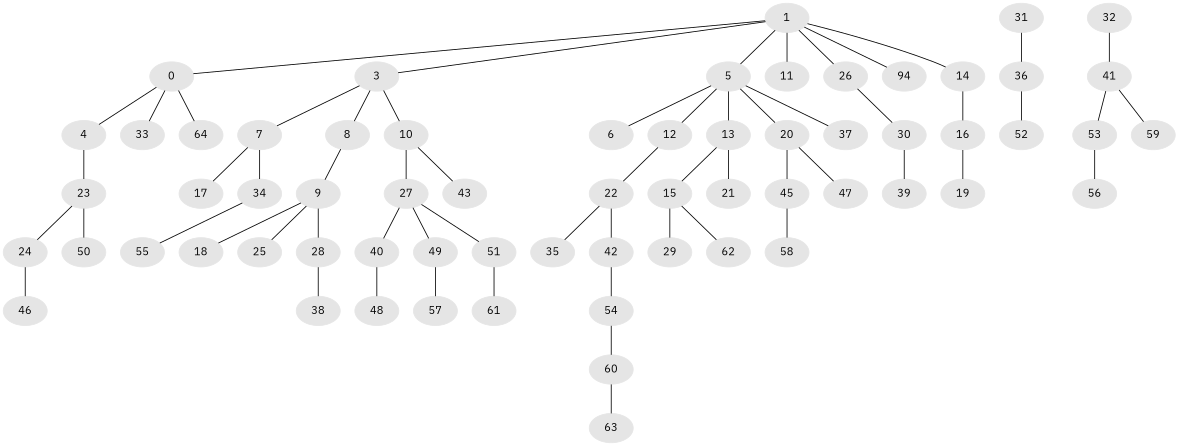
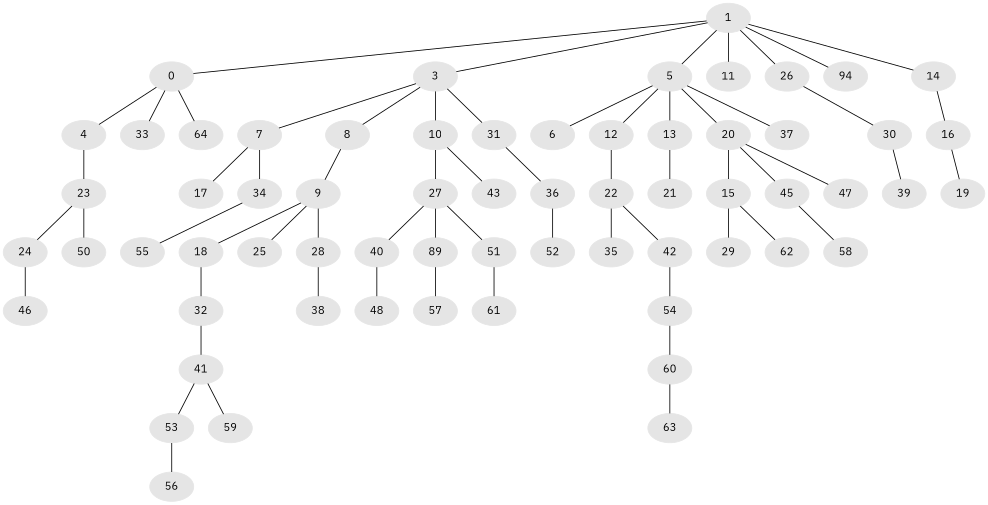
  graph {
    fontname="IBM Plex Sans"
    node [color=gray90 fontname="IBM Plex Sans" style=filled]
    edge [fontname="IBM Plex Sans"]
    n1 [label=0]
    1
    3
    5
    11
    26
    n7 [label=94]
    14
    4
    33
    64
    7
    8
    10
    31
    6
    12
    13
    20
    37
    30
    23
    17
    34
    9
    27
    43
    36
    24
    50
    22
    15
    21
    16
    45
    47
    55
    18
    25
    28
    32
    38
    40
-   49
+   49 [label=89]
    51
    35
    42
    29
    62
    19
    41
    58
    54
    46
    39
    48
    57
    61
    52
    53
    59
    56
    60
    63
    n1 -- 4
    n1 -- 33
    n1 -- 64
    1 -- n1
    1 -- 3
    1 -- 5
    1 -- 11
    1 -- 26
    1 -- n7
    1 -- 14
    3 -- 7
    3 -- 8
    3 -- 10
+   3 -- 31
    5 -- 6
    5 -- 12
    5 -- 13
    5 -- 20
    5 -- 37
    26 -- 30
    14 -- 16
    4 -- 23
    7 -- 17
    7 -- 34
    8 -- 9
    10 -- 27
    10 -- 43
    31 -- 36
    12 -- 22
-   13 -- 15
+   20 -- 15
    13 -- 21
    20 -- 45
    20 -- 47
    30 -- 39
    23 -- 24
    23 -- 50
    34 -- 55
    9 -- 18
    9 -- 25
    9 -- 28
    27 -- 40
    27 -- 49
    27 -- 51
    36 -- 52
    24 -- 46
    22 -- 35
    22 -- 42
    15 -- 29
    15 -- 62
    16 -- 19
    45 -- 58
+   18 -- 32
    28 -- 38
    32 -- 41
    40 -- 48
    49 -- 57
    51 -- 61
    42 -- 54
    41 -- 53
    41 -- 59
    54 -- 60
    53 -- 56
    60 -- 63
  }
